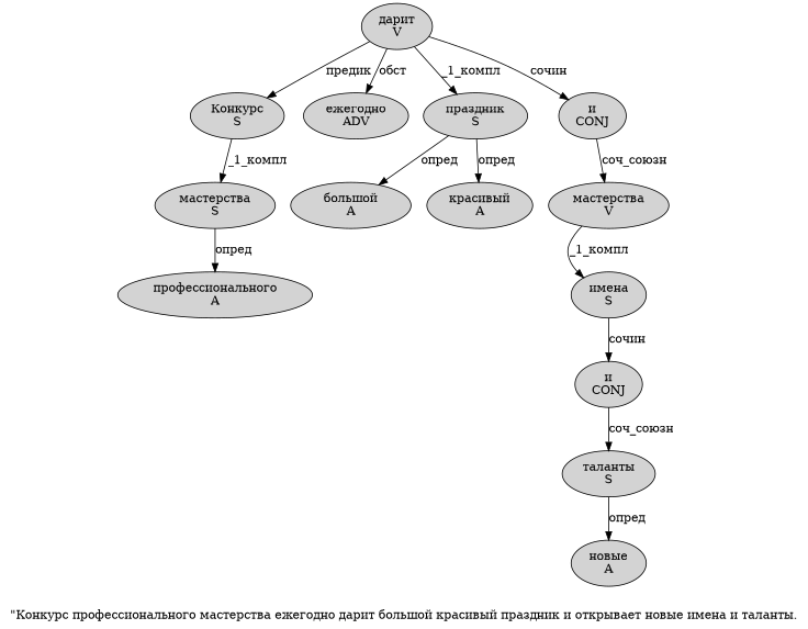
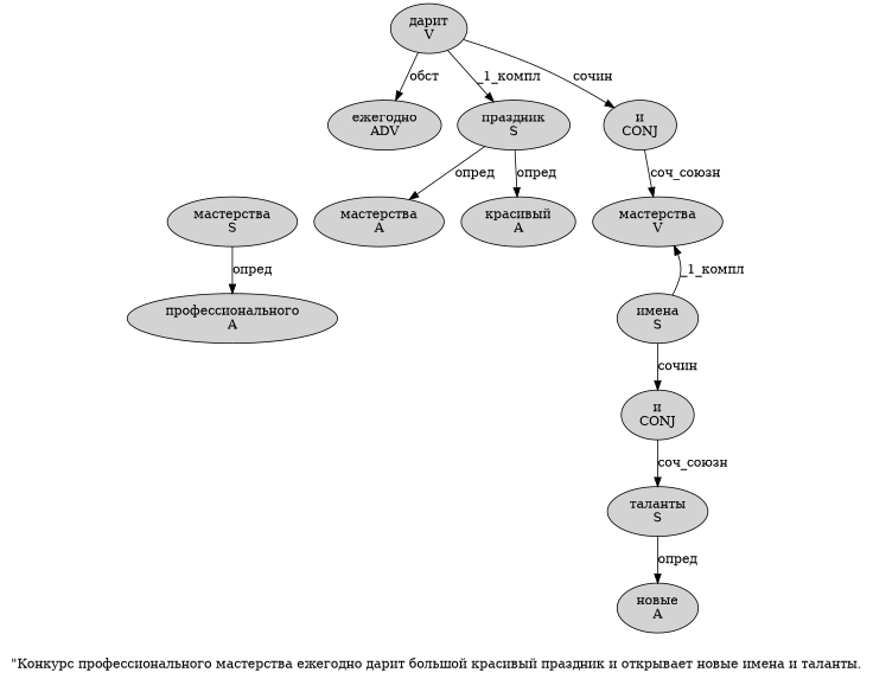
  digraph {
    label="\"Конкурс профессионального мастерства ежегодно дарит большой красивый праздник и открывает новые имена и таланты."
    node [fillcolor=lightgray penwidth=1 shape=ellipse style=filled]
-   n1 [label="Конкурс\nS"]
    n2 [label="мастерства\nS"]
    n3 [label="профессионального\nA"]
    n4 [label="ежегодно\nADV"]
    n5 [label="дарит\nV"]
    n6 [label="праздник\nS"]
    n7 [label="и\nCONJ"]
-   n8 [label="большой\nA"]
+   n8 [label="мастерства\nA"]
    n9 [label="красивый\nA"]
    n10 [label="мастерства\nV"]
    n11 [label="имена\nS"]
    n12 [label="и\nCONJ"]
    n13 [label="новые\nA"]
    n14 [label="таланты\nS"]
-   n1 -> n2 [label="_1_компл"]
    n2 -> n3 [label="опред"]
-   n5 -> n1 [label="предик"]
    n5 -> n4 [label="обст"]
    n5 -> n6 [label="_1_компл"]
    n5 -> n7 [label="сочин"]
    n6 -> n8 [label="опред"]
    n6 -> n9 [label="опред"]
    n7 -> n10 [label="соч_союзн"]
-   n10 -> n11 [label="_1_компл"]
+   n11 -> n10 [label="_1_компл"]
    n11 -> n12 [label="сочин"]
    n12 -> n14 [label="соч_союзн"]
    n14 -> n13 [label="опред"]
  }
